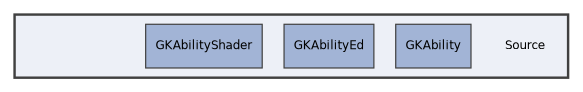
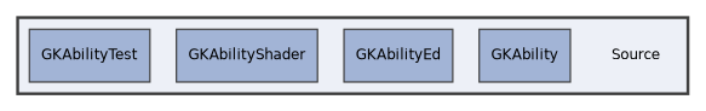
  digraph {
    compound=true
    node [fontname=Helvetica fontsize=10 shape=box color=grey25 fillcolor="#a2b4d6" style="filled,"]
    n1 [label=Source shape=plaintext color="" fillcolor="" style=""]
    n2 [label=GKAbility]
    n3 [label=GKAbilityEd]
    n4 [label=GKAbilityShader]
+   n5 [label=GKAbilityTest]
    subgraph cluster_1 {
      bgcolor="#edf0f7"
      fontname=Helvetica
      fontsize=10
      pencolor=grey25
      style="filled,bold,"
      n1
      n2
      n3
      n4
+     n5
    }
  }
